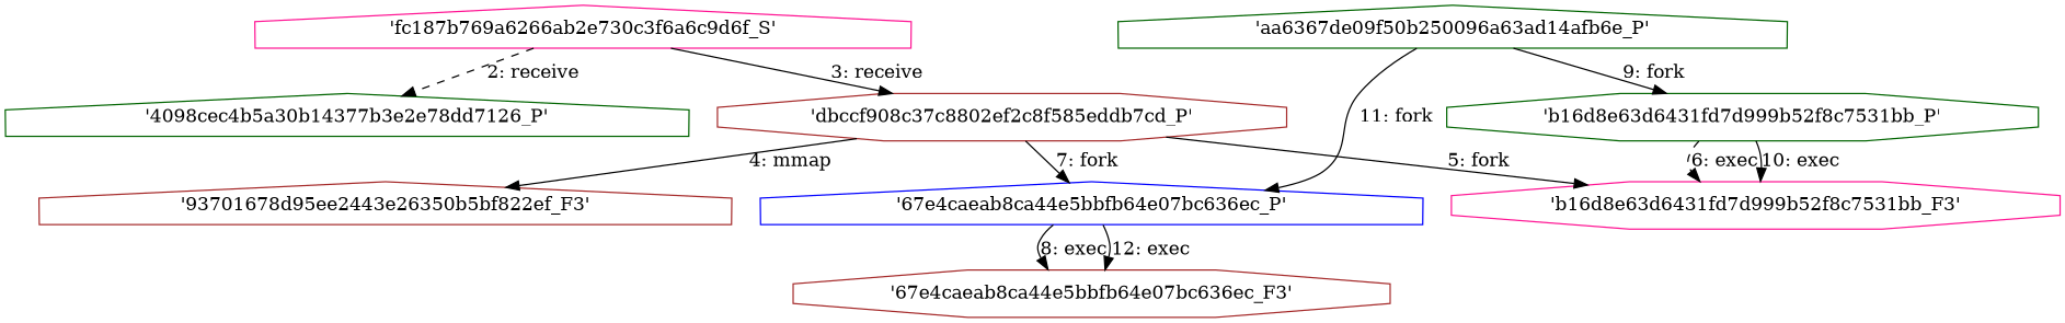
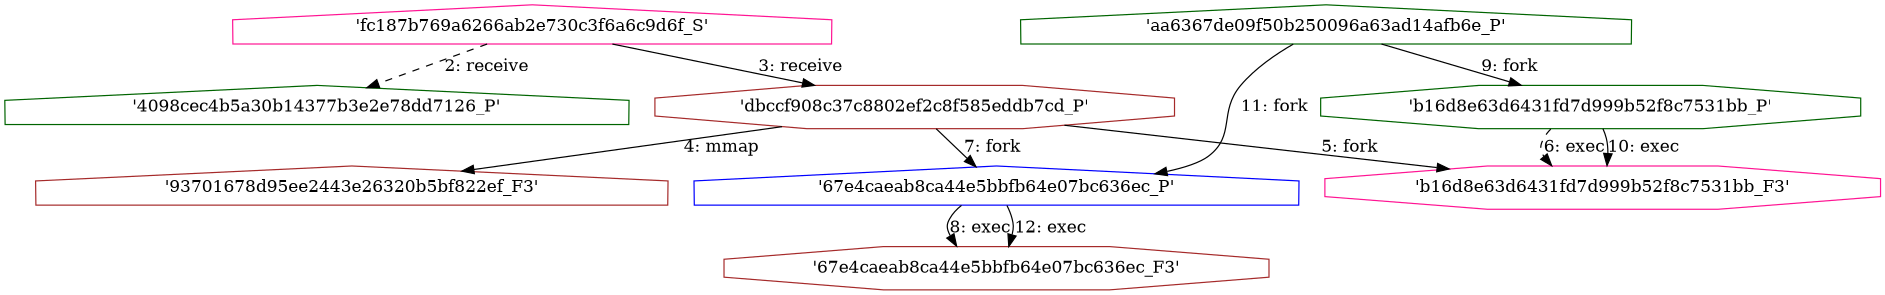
  digraph {
    engine=neato
    fixedsize=false
    fontsize=10
    nodesep=0.3
    rankdir=TB
    ranksep=0
    splines=true
    node [color=darkgreen node_type=Process shape=house]
    edge [style=solid]
    "'fc187b769a6266ab2e730c3f6a6c9d6f_S'" [color=deeppink node_type=Socket]
    "'4098cec4b5a30b14377b3e2e78dd7126_P'"
    "'dbccf908c37c8802ef2c8f585eddb7cd_P'" [color=brown shape=octagon]
-   "'93701678d95ee2443e26350b5bf822ef_F3'" [color=brown node_type=file]
+   "'93701678d95ee2443e26350b5bf822ef_F3'" [color=brown node_type=file label="'93701678d95ee2443e26320b5bf822ef_F3'"]
    "'67e4caeab8ca44e5bbfb64e07bc636ec_P'" [color=blue]
    "'b16d8e63d6431fd7d999b52f8c7531bb_F3'" [color=deeppink node_type=File shape=octagon]
    "'b16d8e63d6431fd7d999b52f8c7531bb_P'" [shape=octagon]
    "'67e4caeab8ca44e5bbfb64e07bc636ec_F3'" [color=brown node_type=File shape=octagon]
    "'aa6367de09f50b250096a63ad14afb6e_P'"
    "'fc187b769a6266ab2e730c3f6a6c9d6f_S'" -> "'4098cec4b5a30b14377b3e2e78dd7126_P'" [label="2: receive" style=dashed]
    "'fc187b769a6266ab2e730c3f6a6c9d6f_S'" -> "'dbccf908c37c8802ef2c8f585eddb7cd_P'" [label="3: receive"]
    "'dbccf908c37c8802ef2c8f585eddb7cd_P'" -> "'93701678d95ee2443e26350b5bf822ef_F3'" [label="4: mmap"]
    "'dbccf908c37c8802ef2c8f585eddb7cd_P'" -> "'67e4caeab8ca44e5bbfb64e07bc636ec_P'" [label="7: fork"]
    "'dbccf908c37c8802ef2c8f585eddb7cd_P'" -> "'b16d8e63d6431fd7d999b52f8c7531bb_F3'" [label="5: fork"]
    "'67e4caeab8ca44e5bbfb64e07bc636ec_P'" -> "'67e4caeab8ca44e5bbfb64e07bc636ec_F3'" [label="8: exec"]
    "'67e4caeab8ca44e5bbfb64e07bc636ec_P'" -> "'67e4caeab8ca44e5bbfb64e07bc636ec_F3'" [label="12: exec"]
    "'b16d8e63d6431fd7d999b52f8c7531bb_P'" -> "'b16d8e63d6431fd7d999b52f8c7531bb_F3'" [label="6: exec" style=dashed]
    "'b16d8e63d6431fd7d999b52f8c7531bb_P'" -> "'b16d8e63d6431fd7d999b52f8c7531bb_F3'" [label="10: exec"]
    "'aa6367de09f50b250096a63ad14afb6e_P'" -> "'67e4caeab8ca44e5bbfb64e07bc636ec_P'" [label="11: fork"]
    "'aa6367de09f50b250096a63ad14afb6e_P'" -> "'b16d8e63d6431fd7d999b52f8c7531bb_P'" [label="9: fork"]
  }
